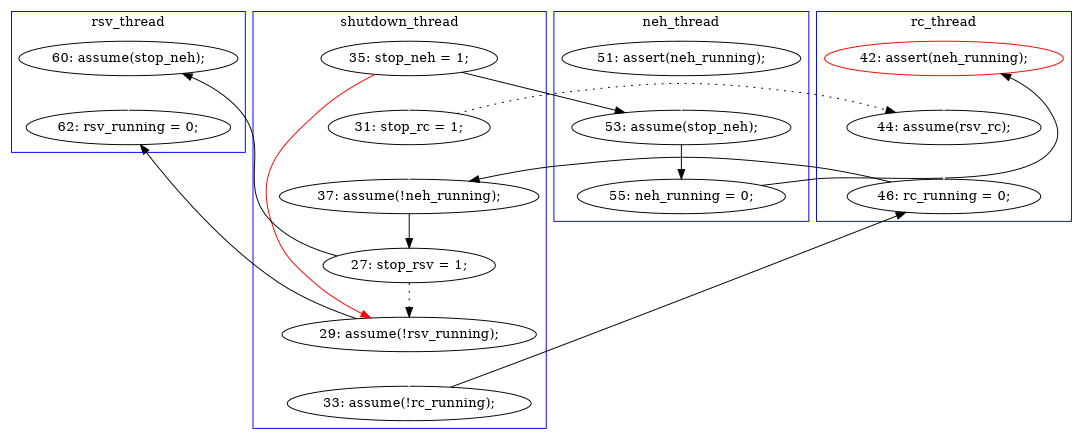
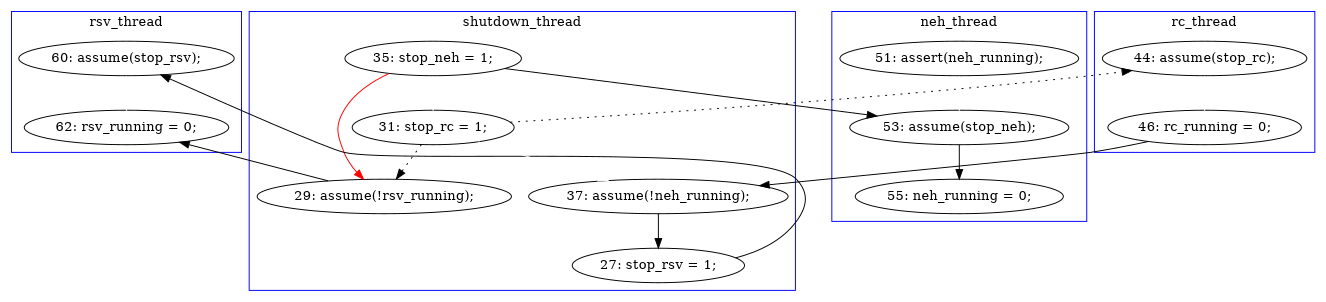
  digraph {
    edge [color=black style=solid]
-   n1 [label="60: assume(stop_neh);"]
+   n1 [label="60: assume(stop_rsv);"]
    n2 [label="62: rsv_running = 0;"]
    n3 [label="35: stop_neh = 1;"]
    n4 [label="27: stop_rsv = 1;"]
-   n5 [label="33: assume(!rc_running);"]
    n6 [label="29: assume(!rsv_running);"]
    n7 [label="37: assume(!neh_running);"]
    n8 [label="31: stop_rc = 1;"]
    n9 [label="53: assume(stop_neh);"]
    n10 [label="55: neh_running = 0;"]
    n11 [label="51: assert(neh_running);"]
    n12 [label="46: rc_running = 0;"]
-   n13 [label="44: assume(rsv_rc);"]
-   n14 [color=red label="42: assert(neh_running);"]
+   n13 [label="44: assume(stop_rc);"]
    subgraph cluster_1 {
      color=blue
      label=rsv_thread
      n1
      n2
    }
    subgraph cluster_2 {
      color=blue
      label=shutdown_thread
      n3
      n4
-     n5
      n6
      n7
      n8
    }
    subgraph cluster_3 {
      color=blue
      label=neh_thread
      n9
      n10
      n11
    }
    subgraph cluster_4 {
      color=blue
      label=rc_thread
      n12
      n13
-     n14
    }
    n1 -> n2 [color=white]
    n3 -> n6 [color=red constraint=false]
    n3 -> n8 [color=white]
    n3 -> n9 [constraint=false]
    n4 -> n1 [constraint=false]
-   n4 -> n6 [style=dotted]
-   n5 -> n12 [constraint=false]
+   n8 -> n6 [style=dotted]
    n6 -> n2 [constraint=false]
-   n6 -> n5 [color=white]
    n7 -> n4
    n8 -> n7 [color=white]
    n8 -> n13 [constraint=false style=dotted]
    n9 -> n10
-   n10 -> n14 [constraint=false]
    n11 -> n9 [color=white]
    n12 -> n7 [constraint=false]
    n13 -> n12 [color=white]
-   n14 -> n13 [color=white]
  }
